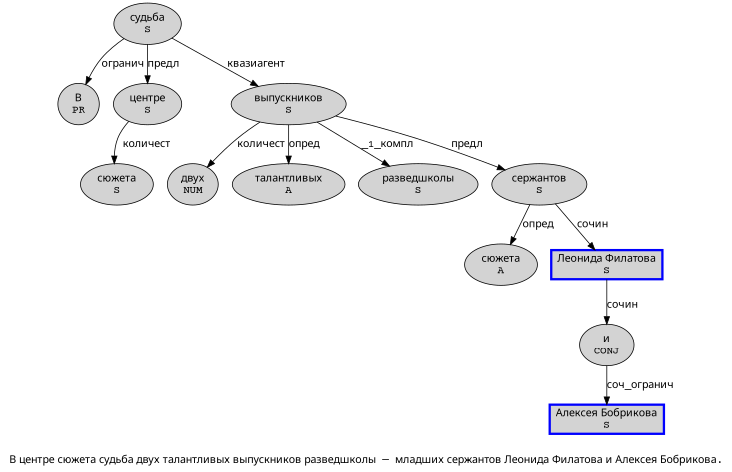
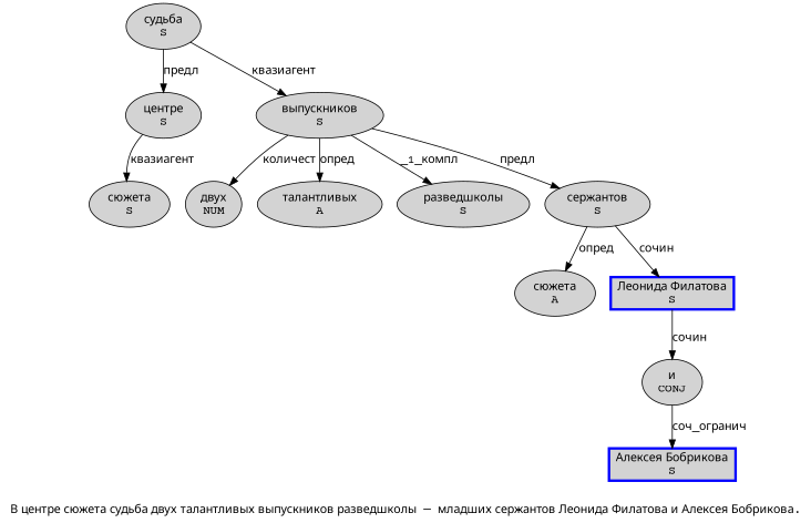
  digraph {
    fontname="Courier Prime"
    label="В центре сюжета судьба двух талантливых выпускников разведшколы — младших сержантов Леонида Филатова и Алексея Бобрикова."
    node [fillcolor=lightgray fontname="Courier Prime" penwidth=1 shape=ellipse style=filled]
    edge [fontname="Courier Prime"]
-   n1 [label="В\nPR"]
    n2 [label="центре\nS"]
    n3 [label="сюжета\nS"]
    n4 [label="судьба\nS"]
    n5 [label="выпускников\nS"]
    n6 [label="двух\nNUM"]
    n7 [label="талантливых\nA"]
    n8 [label="разведшколы\nS"]
    n9 [label="сержантов\nS"]
    n10 [label="сюжета\nA"]
    n11 [color=blue label="Леонида Филатова\nS" penwidth=3 shape=box]
    n12 [label="и\nCONJ"]
    n13 [color=blue label="Алексея Бобрикова\nS" penwidth=3 shape=box]
-   n2 -> n3 [label="количест"]
-   n4 -> n1 [label="огранич"]
+   n2 -> n3 [label="квазиагент"]
    n4 -> n2 [label="предл"]
    n4 -> n5 [label="квазиагент"]
    n5 -> n6 [label="количест"]
    n5 -> n7 [label="опред"]
    n5 -> n8 [label="_1_компл"]
    n5 -> n9 [label="предл"]
    n9 -> n10 [label="опред"]
    n9 -> n11 [label="сочин"]
    n11 -> n12 [label="сочин"]
    n12 -> n13 [label="соч_огранич"]
  }
